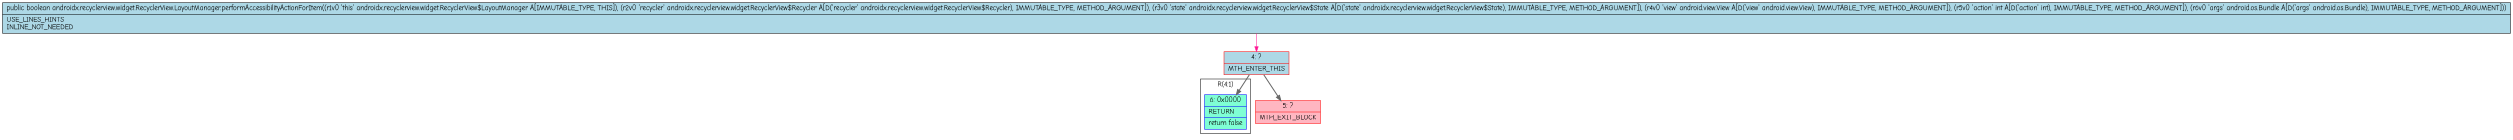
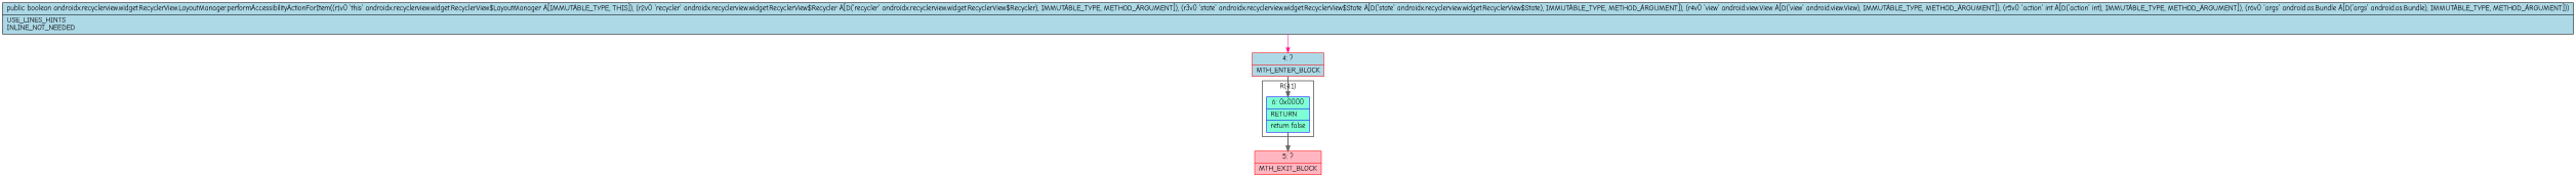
  digraph {
    fontname="Comic Neue"
    node [color=red fillcolor=lightblue fontname="Comic Neue" shape=record style=filled]
    edge [color=gray40 fontname="Comic Neue" style=bold]
    n1 [color=blue fillcolor=aquamarine label="{6\:\ 0x0000|RETURN\l|return false\l}"]
    n2 [fillcolor=lightpink label="{5\:\ ?|MTH_EXIT_BLOCK\l}"]
-   n3 [label="{4\:\ ?|MTH_ENTER_THIS\l}"]
+   n3 [label="{4\:\ ?|MTH_ENTER_BLOCK\l}"]
    n4 [label="{public boolean androidx.recyclerview.widget.RecyclerView.LayoutManager.performAccessibilityActionForItem((r1v0 'this' androidx.recyclerview.widget.RecyclerView$LayoutManager A[IMMUTABLE_TYPE, THIS]), (r2v0 'recycler' androidx.recyclerview.widget.RecyclerView$Recycler A[D('recycler' androidx.recyclerview.widget.RecyclerView$Recycler), IMMUTABLE_TYPE, METHOD_ARGUMENT]), (r3v0 'state' androidx.recyclerview.widget.RecyclerView$State A[D('state' androidx.recyclerview.widget.RecyclerView$State), IMMUTABLE_TYPE, METHOD_ARGUMENT]), (r4v0 'view' android.view.View A[D('view' android.view.View), IMMUTABLE_TYPE, METHOD_ARGUMENT]), (r5v0 'action' int A[D('action' int), IMMUTABLE_TYPE, METHOD_ARGUMENT]), (r6v0 'args' android.os.Bundle A[D('args' android.os.Bundle), IMMUTABLE_TYPE, METHOD_ARGUMENT]))  | USE_LINES_HINTS\lINLINE_NOT_NEEDED\l}" color=""]
    subgraph cluster_1 {
      label="R(4:1)"
      n1
    }
-   n3 -> n2
+   n1 -> n2
    n3 -> n1
    n4 -> n3 [color=deeppink style=solid]
  }
